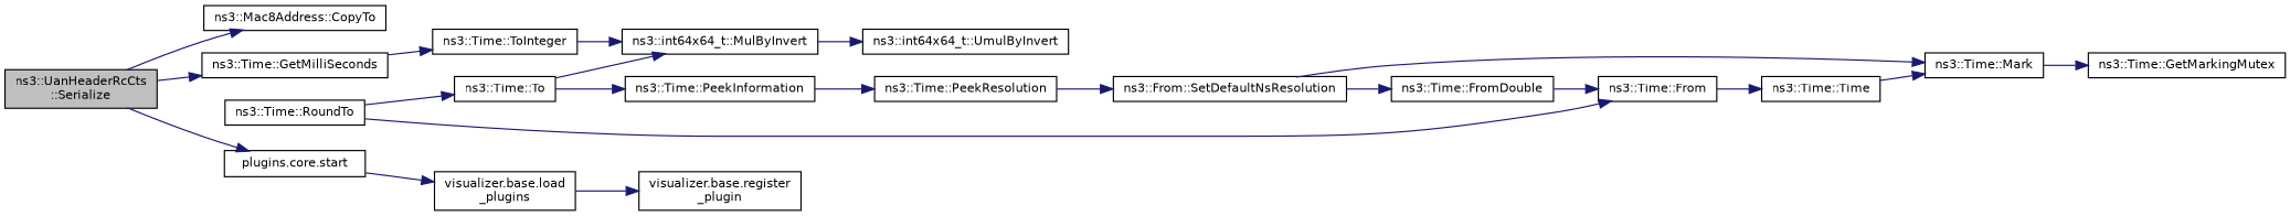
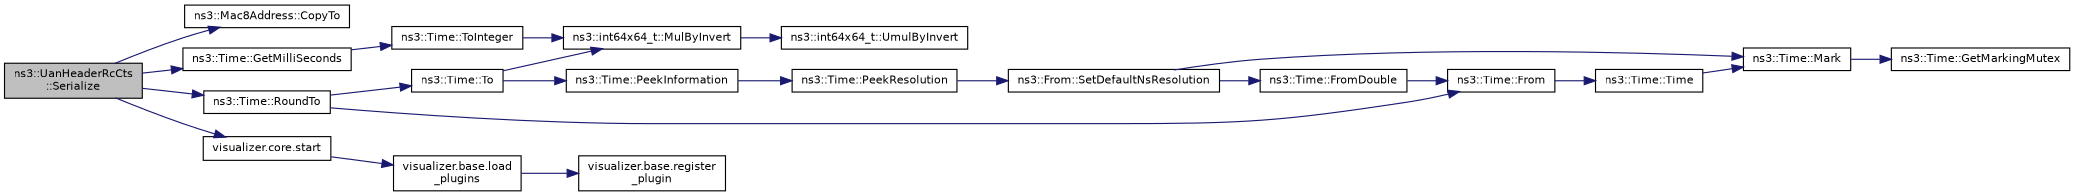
  digraph {
    rankdir=LR
    node [color=black fillcolor=white fontname=Helvetica fontsize=10 shape=record style=filled]
    edge [color=midnightblue fontname=Helvetica fontsize=10 labelfontname=Helvetica labelfontsize=10 style=solid]
    n1 [fillcolor=grey75 fontcolor=black height=0.2 label="ns3::UanHeaderRcCts\l::Serialize" width=0.4]
    n2 [height=0.2 label="ns3::Mac8Address::CopyTo" width=0.4]
    n3 [height=0.2 label="ns3::Time::GetMilliSeconds" width=0.4]
    n4 [height=0.2 label="ns3::Time::RoundTo" width=0.4]
-   n5 [height=0.2 label="plugins.core.start" width=0.4]
+   n5 [height=0.2 label="visualizer.core.start" width=0.4]
    n6 [height=0.2 label="ns3::Time::ToInteger" width=0.4]
    n7 [height=0.2 label="ns3::Time::From" width=0.4]
    n8 [height=0.2 label="ns3::Time::To" width=0.4]
    n9 [height=0.2 label="visualizer.base.load\l_plugins" width=0.4]
    n10 [height=0.2 label="ns3::int64x64_t::MulByInvert" width=0.4]
    n11 [height=0.2 label="ns3::Time::PeekInformation" width=0.4]
    n12 [height=0.2 label="ns3::Time::PeekResolution" width=0.4]
    n13 [height=0.2 label="ns3::From::SetDefaultNsResolution" width=0.4]
    n14 [height=0.2 label="ns3::Time::FromDouble" width=0.4]
    n15 [height=0.2 label="ns3::Time::Mark" width=0.4]
    n16 [height=0.2 label="ns3::Time::GetMarkingMutex" width=0.4]
    n17 [height=0.2 label="ns3::Time::Time" width=0.4]
    n18 [height=0.2 label="ns3::int64x64_t::UmulByInvert" width=0.4]
    n19 [height=0.2 label="visualizer.base.register\l_plugin" width=0.4]
    n1 -> n2
    n1 -> n3
+   n1 -> n4
    n1 -> n5
    n3 -> n6
    n4 -> n7
    n4 -> n8
    n5 -> n9
    n6 -> n10
    n7 -> n17
    n8 -> n10
    n8 -> n11
    n9 -> n19
    n10 -> n18
    n11 -> n12
    n12 -> n13
    n13 -> n14
    n13 -> n15
    n14 -> n7
    n15 -> n16
    n17 -> n15
  }
